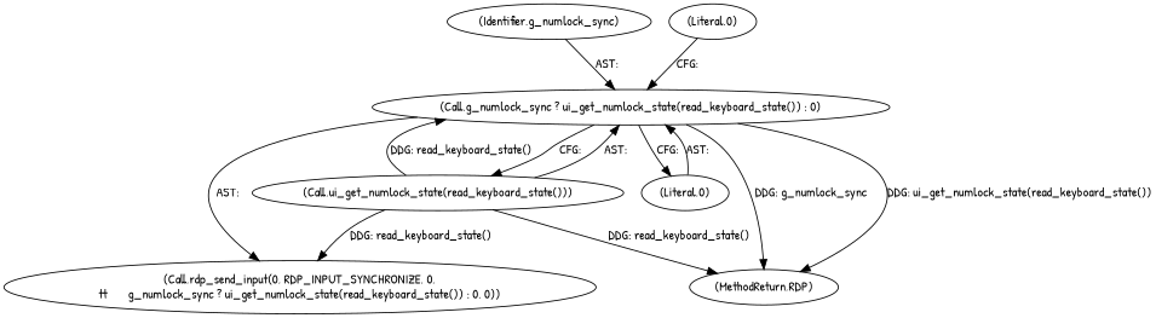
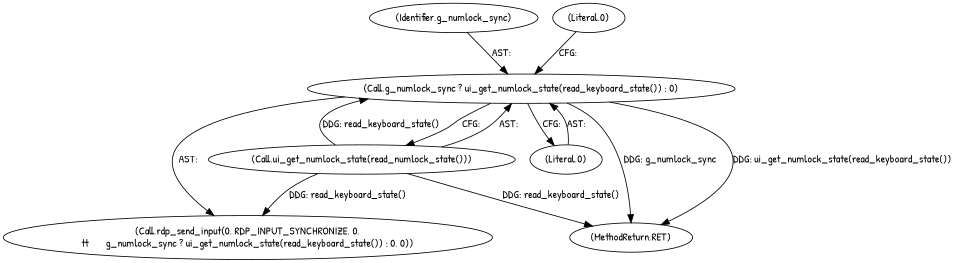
  digraph {
    fontname="Patrick Hand"
    node [fontname="Patrick Hand"]
    edge [fontname="Patrick Hand"]
    n1 [label="(Call,g_numlock_sync ? ui_get_numlock_state(read_keyboard_state()) : 0)"]
-   n2 [label="(Call,ui_get_numlock_state(read_keyboard_state()))"]
+   n2 [label="(Call,ui_get_numlock_state(read_numlock_state()))"]
    n3 [label="(Call,rdp_send_input(0, RDP_INPUT_SYNCHRONIZE, 0,\n\t\t       g_numlock_sync ? ui_get_numlock_state(read_keyboard_state()) : 0, 0))"]
    n4 [label="(Literal,0)"]
-   n5 [label="(MethodReturn,RDP)"]
+   n5 [label="(MethodReturn,RET)"]
    n6 [label="(Identifier,g_numlock_sync)"]
    n7 [label="(Literal,0)"]
    n1 -> n2 [label="CFG: "]
    n1 -> n3 [label="AST: "]
    n1 -> n4 [label="CFG: "]
    n1 -> n5 [label="DDG: ui_get_numlock_state(read_keyboard_state())"]
    n1 -> n5 [label="DDG: g_numlock_sync"]
    n2 -> n1 [label="AST: "]
    n2 -> n1 [label="DDG: read_keyboard_state()"]
    n2 -> n3 [label="DDG: read_keyboard_state()"]
    n2 -> n5 [label="DDG: read_keyboard_state()"]
    n4 -> n1 [label="AST: "]
    n6 -> n1 [label="AST: "]
    n7 -> n1 [label="CFG: "]
  }
